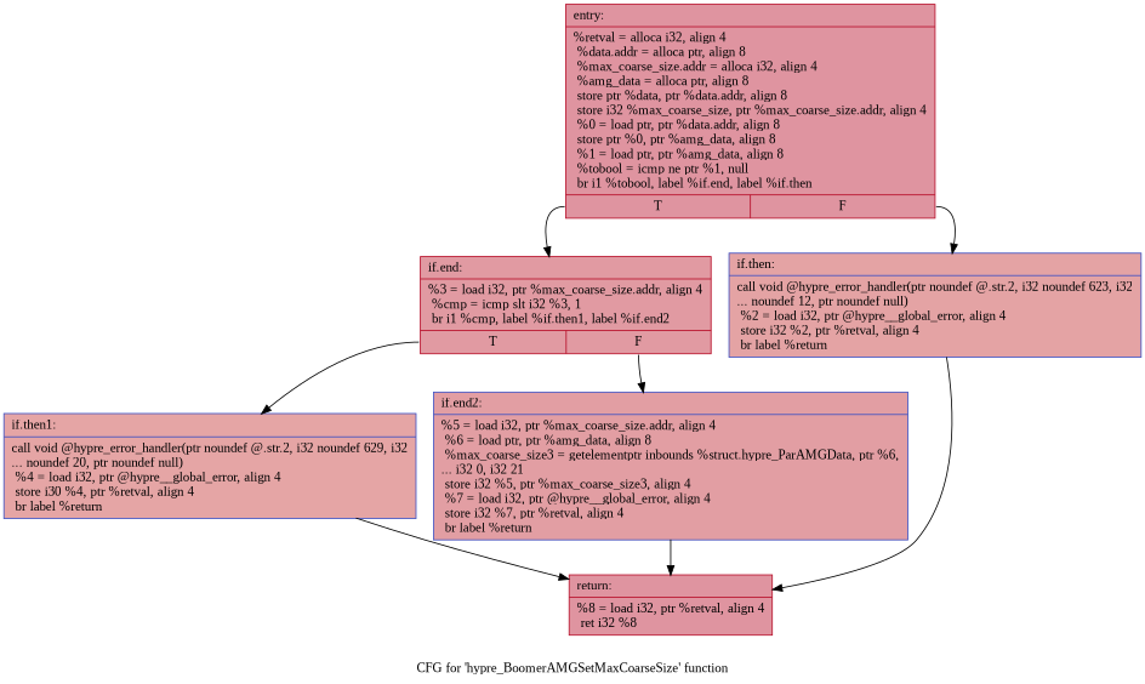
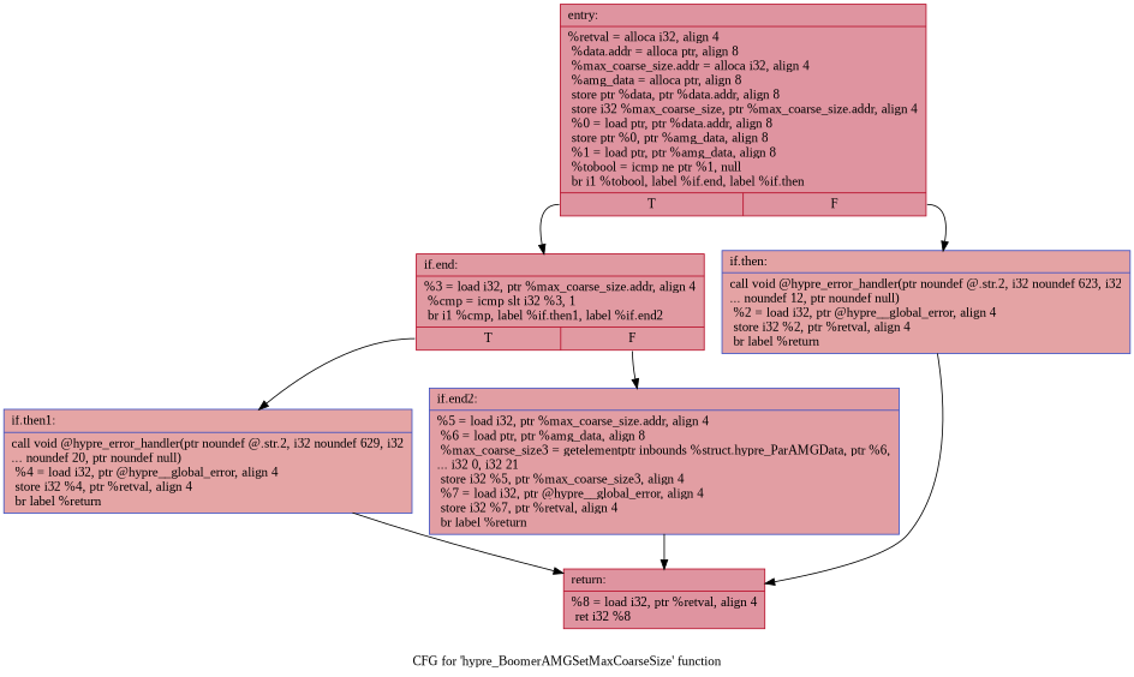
  digraph {
    label="CFG for 'hypre_BoomerAMGSetMaxCoarseSize' function"
    fontname="Liberation Serif"
    node [color="#b70d28ff" fillcolor="#b70d2870" fontname="Liberation Serif" shape=record style=filled]
    edge [fontname="Liberation Serif"]
    n1 [label="{entry:\l|  %retval = alloca i32, align 4\l  %data.addr = alloca ptr, align 8\l  %max_coarse_size.addr = alloca i32, align 4\l  %amg_data = alloca ptr, align 8\l  store ptr %data, ptr %data.addr, align 8\l  store i32 %max_coarse_size, ptr %max_coarse_size.addr, align 4\l  %0 = load ptr, ptr %data.addr, align 8\l  store ptr %0, ptr %amg_data, align 8\l  %1 = load ptr, ptr %amg_data, align 8\l  %tobool = icmp ne ptr %1, null\l  br i1 %tobool, label %if.end, label %if.then\l|{<s0>T|<s1>F}}"]
    n2 [fillcolor="#bb1b2c70" label="{if.end:\l|  %3 = load i32, ptr %max_coarse_size.addr, align 4\l  %cmp = icmp slt i32 %3, 1\l  br i1 %cmp, label %if.then1, label %if.end2\l|{<s0>T|<s1>F}}"]
    n3 [color="#3d50c3ff" fillcolor="#c32e3170" label="{if.then:\l|  call void @hypre_error_handler(ptr noundef @.str.2, i32 noundef 623, i32\l... noundef 12, ptr noundef null)\l  %2 = load i32, ptr @hypre__global_error, align 4\l  store i32 %2, ptr %retval, align 4\l  br label %return\l}"]
-   n4 [color="#3d50c3ff" fillcolor="#c5333470" label="{if.then1:\l|  call void @hypre_error_handler(ptr noundef @.str.2, i32 noundef 629, i32\l... noundef 20, ptr noundef null)\l  %4 = load i32, ptr @hypre__global_error, align 4\l  store i30 %4, ptr %retval, align 4\l  br label %return\l}"]
+   n4 [color="#3d50c3ff" fillcolor="#c5333470" label="{if.then1:\l|  call void @hypre_error_handler(ptr noundef @.str.2, i32 noundef 629, i32\l... noundef 20, ptr noundef null)\l  %4 = load i32, ptr @hypre__global_error, align 4\l  store i32 %4, ptr %retval, align 4\l  br label %return\l}"]
    n5 [color="#3d50c3ff" fillcolor="#be242e70" label="{if.end2:\l|  %5 = load i32, ptr %max_coarse_size.addr, align 4\l  %6 = load ptr, ptr %amg_data, align 8\l  %max_coarse_size3 = getelementptr inbounds %struct.hypre_ParAMGData, ptr %6,\l... i32 0, i32 21\l  store i32 %5, ptr %max_coarse_size3, align 4\l  %7 = load i32, ptr @hypre__global_error, align 4\l  store i32 %7, ptr %retval, align 4\l  br label %return\l}"]
    n6 [label="{return:\l|  %8 = load i32, ptr %retval, align 4\l  ret i32 %8\l}"]
    n1 -> n2 [tailport=s0]
    n1 -> n3 [tailport=s1]
    n2 -> n4 [tailport=s0]
    n2 -> n5 [tailport=s1]
    n3 -> n6
    n4 -> n6
    n5 -> n6
  }
